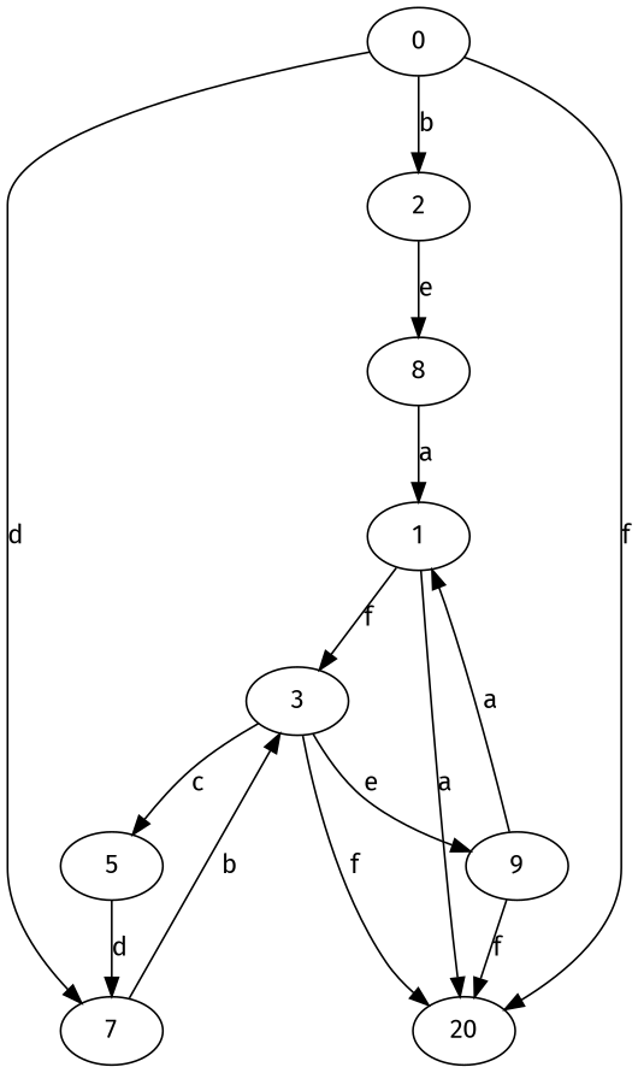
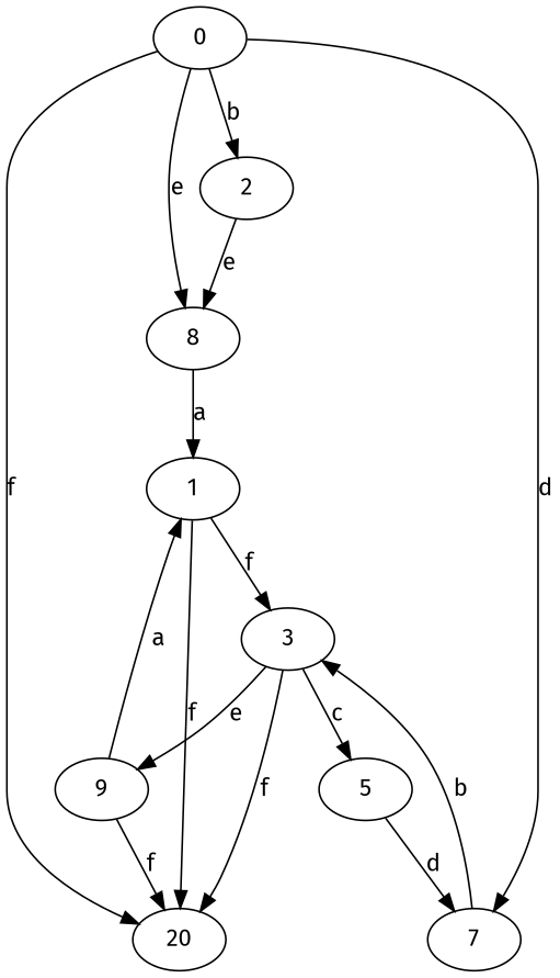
  strict digraph {
    fontname="Fira Sans"
    node [fontname="Fira Sans"]
    edge [fontname="Fira Sans"]
    1
    3
    n3 [label=20]
    5
    9
    0
    2
    7
    8
    1 -> 3 [label=f]
-   1 -> n3 [label=a]
+   1 -> n3 [label=f]
    3 -> n3 [label=f]
    3 -> 5 [label=c]
    3 -> 9 [label=e]
    5 -> 7 [label=d]
    9 -> 1 [label=a]
    9 -> n3 [label=f]
    0 -> n3 [label=f]
    0 -> 2 [label=b]
    0 -> 7 [label=d]
+   0 -> 8 [label=e]
    2 -> 8 [label=e]
    7 -> 3 [label=b]
    8 -> 1 [label=a]
  }
